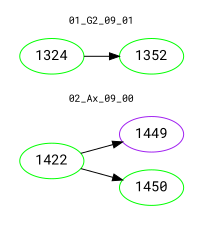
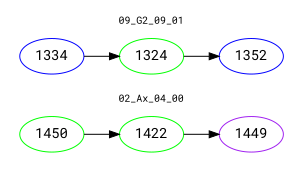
  digraph {
    fontname="Roboto Mono"
    rankdir=LR
    node [color=green fontname="Roboto Mono"]
    edge [color=black fontname="Roboto Mono"]
    n1 [label=1450]
    n2 [label=1422]
    n3 [color=purple label=1449]
+   n4 [color=blue label=1334]
    n5 [label=1324]
-   n6 [label=1352]
+   n6 [color=blue label=1352]
    subgraph cluster_1 {
      color=white
      fontsize=10
-     label="02_Ax_09_00"
+     label="02_Ax_04_00"
      n1
      n2
      n3
    }
    subgraph cluster_2 {
      color=white
      fontsize=10
-     label="01_G2_09_01"
+     label="09_G2_09_01"
+     n4
      n5
      n6
    }
-   n2 -> n1
+   n1 -> n2
    n2 -> n3
+   n4 -> n5
    n5 -> n6
  }
